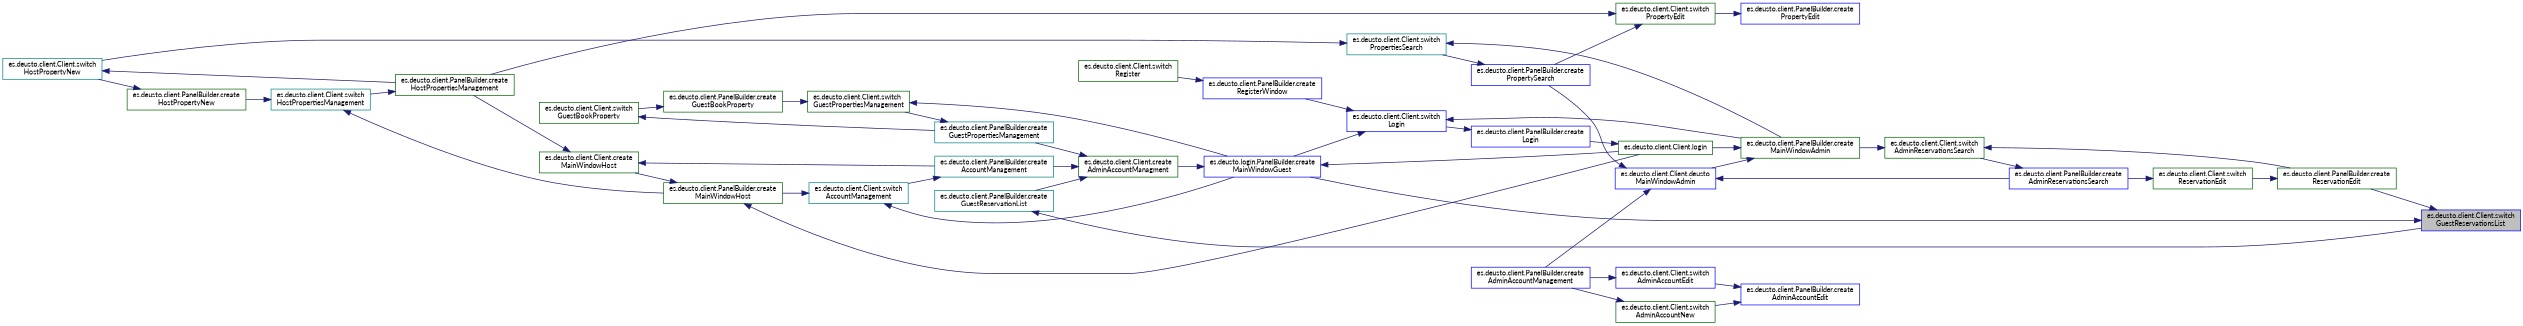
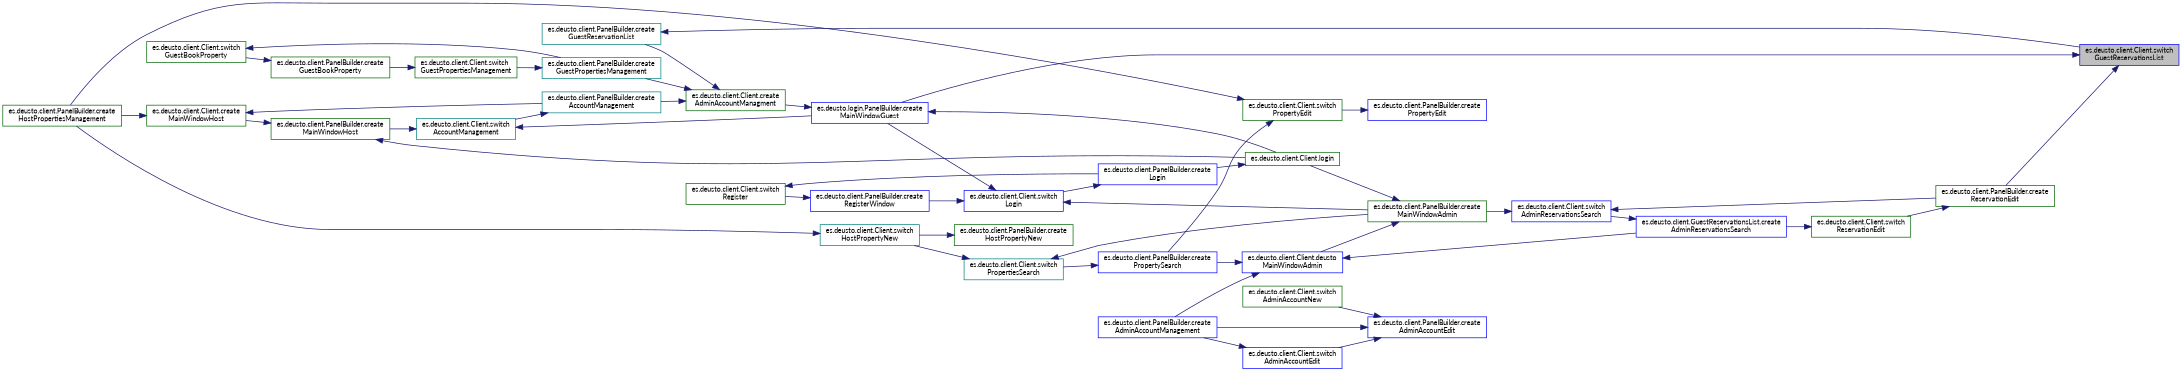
  digraph {
    fontname=Lato
    rankdir=RL
    node [color=darkgreen fillcolor=white fontname=Lato fontsize=10 shape=record style=filled]
    edge [color=midnightblue dir=back fontname=Lato fontsize=10 labelfontname=Helvetica labelfontsize=10 style=solid]
    n1 [color=blue fillcolor=grey75 fontcolor=black height=0.2 label="es.deusto.client.Client.switch\lGuestReservationsList" width=0.4]
    n2 [height=0.2 label="es.deusto.client.PanelBuilder.create\lReservationEdit" width=0.4]
    n3 [color=blue height=0.2 label="es.deusto.login.PanelBuilder.create\lMainWindowGuest" width=0.4]
    n4 [height=0.2 label="es.deusto.client.Client.switch\lReservationEdit" width=0.4]
    n5 [height=0.2 label="es.deusto.client.Client.login" width=0.4]
    n6 [height=0.2 label="es.deusto.client.Client.create\lAdminAccountManagment" width=0.4]
-   n7 [color=blue height=0.2 label="es.deusto.client.PanelBuilder.create\lAdminReservationsSearch" width=0.4]
+   n7 [color=blue height=0.2 label="es.deusto.client.GuestReservationsList.create\lAdminReservationsSearch" width=0.4]
    n8 [color=teal height=0.2 label="es.deusto.client.PanelBuilder.create\lGuestReservationList" width=0.4]
-   n9 [height=0.2 label="es.deusto.client.Client.switch\lAdminReservationsSearch" width=0.4]
+   n9 [color=blue height=0.2 label="es.deusto.client.Client.switch\lAdminReservationsSearch" width=0.4]
    n10 [height=0.2 label="es.deusto.client.PanelBuilder.create\lMainWindowAdmin" width=0.4]
    n11 [color=blue height=0.2 label="es.deusto.client.Client.deusto\lMainWindowAdmin" width=0.4]
    n12 [color=blue height=0.2 label="es.deusto.client.PanelBuilder.create\lLogin" width=0.4]
    n13 [color=blue height=0.2 label="es.deusto.client.PanelBuilder.create\lPropertySearch" width=0.4]
    n14 [color=blue height=0.2 label="es.deusto.client.PanelBuilder.create\lAdminAccountManagement" width=0.4]
    n15 [color=blue height=0.2 label="es.deusto.client.Client.switch\lLogin" width=0.4]
    n16 [color=blue height=0.2 label="es.deusto.client.PanelBuilder.create\lRegisterWindow" width=0.4]
    n17 [height=0.2 label="es.deusto.client.Client.switch\lRegister" width=0.4]
    n18 [height=0.2 label="es.deusto.client.PanelBuilder.create\lMainWindowHost" width=0.4]
    n19 [height=0.2 label="es.deusto.client.Client.create\lMainWindowHost" width=0.4]
    n20 [height=0.2 label="es.deusto.client.PanelBuilder.create\lHostPropertiesManagement" width=0.4]
    n21 [color=teal height=0.2 label="es.deusto.client.PanelBuilder.create\lAccountManagement" width=0.4]
-   n22 [color=teal height=0.2 label="es.deusto.client.Client.switch\lHostPropertiesManagement" width=0.4]
    n23 [color=teal height=0.2 label="es.deusto.client.Client.switch\lAccountManagement" width=0.4]
    n24 [height=0.2 label="es.deusto.client.PanelBuilder.create\lHostPropertyNew" width=0.4]
    n25 [color=blue height=0.2 label="es.deusto.client.PanelBuilder.create\lPropertyEdit" width=0.4]
    n26 [height=0.2 label="es.deusto.client.Client.switch\lPropertyEdit" width=0.4]
    n27 [color=teal height=0.2 label="es.deusto.client.Client.switch\lHostPropertyNew" width=0.4]
    n28 [color=teal height=0.2 label="es.deusto.client.Client.switch\lPropertiesSearch" width=0.4]
    n29 [color=teal height=0.2 label="es.deusto.client.PanelBuilder.create\lGuestPropertiesManagement" width=0.4]
    n30 [height=0.2 label="es.deusto.client.Client.switch\lGuestPropertiesManagement" width=0.4]
    n31 [height=0.2 label="es.deusto.client.PanelBuilder.create\lGuestBookProperty" width=0.4]
    n32 [height=0.2 label="es.deusto.client.Client.switch\lGuestBookProperty" width=0.4]
    n33 [color=blue height=0.2 label="es.deusto.client.PanelBuilder.create\lAdminAccountEdit" width=0.4]
    n34 [color=blue height=0.2 label="es.deusto.client.Client.switch\lAdminAccountEdit" width=0.4]
    n35 [height=0.2 label="es.deusto.client.Client.switch\lAdminAccountNew" width=0.4]
    n1 -> n2
    n1 -> n3
    n2 -> n4
    n3 -> n5
    n3 -> n6
    n4 -> n7
    n5 -> n12
    n6 -> n8
    n6 -> n21
    n6 -> n29
    n7 -> n9
    n8 -> n1
    n9 -> n2
    n9 -> n10
    n10 -> n5
    n10 -> n11
    n11 -> n7
    n11 -> n13
    n11 -> n14
    n12 -> n15
    n13 -> n28
    n15 -> n3
    n15 -> n10
    n15 -> n16
    n16 -> n17
+   n17 -> n12
    n18 -> n5
    n18 -> n19
    n19 -> n20
    n19 -> n21
-   n20 -> n22
    n21 -> n23
-   n22 -> n18
-   n22 -> n24
    n23 -> n3
    n23 -> n18
    n24 -> n27
    n25 -> n26
    n26 -> n13
    n26 -> n20
    n27 -> n20
    n28 -> n10
    n28 -> n27
    n29 -> n30
-   n30 -> n3
    n30 -> n31
    n31 -> n32
    n32 -> n29
    n33 -> n34
    n33 -> n35
    n34 -> n14
-   n35 -> n14
+   n33 -> n14
  }
